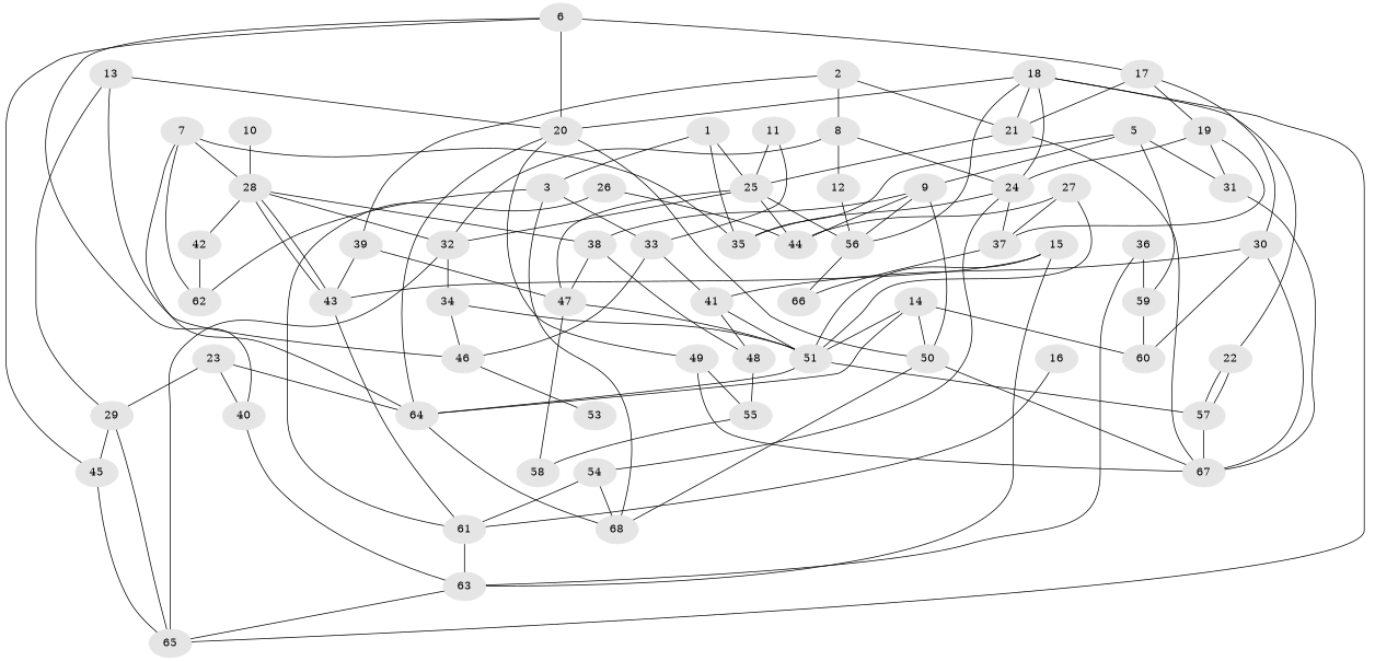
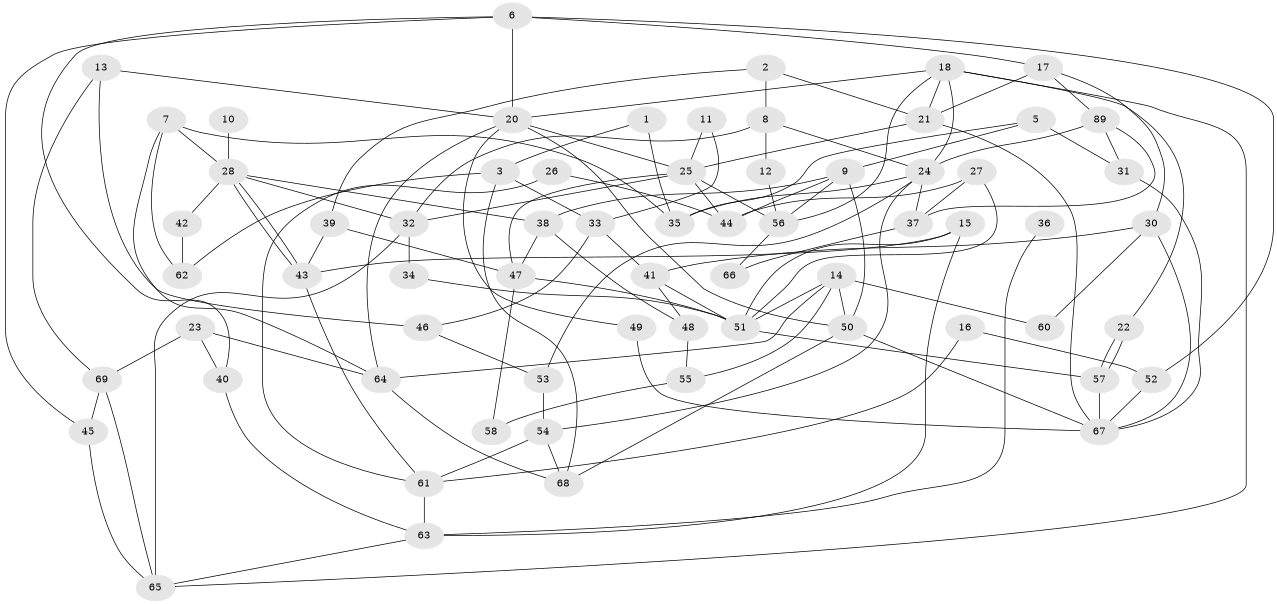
  graph {
    node [color=gray90 style=filled]
    1
    3
    35
    33
    62
    68
    2
    8
    21
    39
    12
    24
    32
    25
    67
    43
    47
    46
    41
    10
    28
    64
    5
    9
    31
-   59
    38
    44
    50
    56
    60
    6
    17
    20
    40
    45
-   19
+   52
+   19 [label=89]
    30
    49
    63
    65
    7
    42
    37
    53
    54
    34
    48
    66
    11
    13
-   29
+   29 [label=69]
    14
    51
    57
    15
    61
    16
    18
    22
    55
    23
    58
    26
    27
    36
    1 -- 3
    1 -- 35
    3 -- 33
    3 -- 62
    3 -- 68
    33 -- 46
    33 -- 41
    2 -- 8
    2 -- 21
    2 -- 39
    8 -- 12
    8 -- 24
    8 -- 32
    21 -- 25
    21 -- 67
    39 -- 43
    39 -- 47
    12 -- 56
    24 -- 35
    24 -- 37
+   24 -- 53
    24 -- 54
    32 -- 65
    32 -- 34
    25 -- 32
    25 -- 47
    25 -- 44
    25 -- 56
    43 -- 61
    47 -- 51
    47 -- 58
    46 -- 53
    41 -- 48
    41 -- 51
    10 -- 28
    28 -- 32
    28 -- 43
    28 -- 43
    28 -- 38
    28 -- 42
    64 -- 68
    5 -- 35
    5 -- 9
    5 -- 31
-   5 -- 59
    9 -- 38
    9 -- 44
    9 -- 50
    9 -- 56
    31 -- 67
-   59 -- 60
    38 -- 47
    38 -- 48
    50 -- 68
    50 -- 67
    56 -- 66
    6 -- 17
    6 -- 20
    6 -- 40
    6 -- 45
+   6 -- 52
    17 -- 21
    17 -- 19
    17 -- 30
-   1 -- 25
+   20 -- 25
    20 -- 64
    20 -- 50
    20 -- 49
    40 -- 63
    45 -- 65
+   52 -- 67
    19 -- 24
    19 -- 31
    19 -- 37
    30 -- 67
    30 -- 41
    30 -- 60
    49 -- 67
-   49 -- 55
+   14 -- 55
    63 -- 65
    7 -- 35
    7 -- 62
    7 -- 28
    7 -- 64
    42 -- 62
    37 -- 66
+   53 -- 54
    54 -- 68
    54 -- 61
-   34 -- 46
    34 -- 51
    48 -- 55
    11 -- 33
    11 -- 25
    13 -- 46
    13 -- 20
    13 -- 29
    29 -- 45
    29 -- 65
    14 -- 64
    14 -- 50
    14 -- 60
    14 -- 51
-   51 -- 64
    51 -- 57
    57 -- 67
    15 -- 43
    15 -- 63
    15 -- 51
    61 -- 63
+   16 -- 52
    16 -- 61
    18 -- 21
    18 -- 24
    18 -- 56
    18 -- 20
    18 -- 65
    18 -- 22
    22 -- 57
    22 -- 57
    55 -- 58
    23 -- 64
    23 -- 40
    23 -- 29
    26 -- 44
    26 -- 61
    27 -- 44
    27 -- 37
    27 -- 51
-   36 -- 59
    36 -- 63
  }
